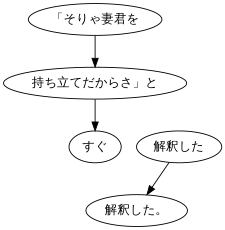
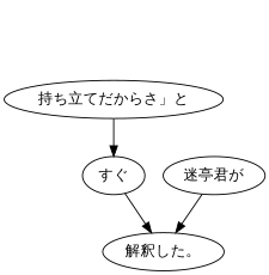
  digraph {
    fontname="Roboto Condensed"
    node [fontname="Roboto Condensed"]
    edge [fontname="Roboto Condensed"]
-   n1 [label="「そりゃ妻君を"]
    n2 [label="持ち立てだからさ」と"]
    n3 [label="すぐ"]
-   n4 [label="解釈した"]
+   n4 [label="迷亭君が"]
    n5 [label="解釈した。"]
-   n1 -> n2
    n2 -> n3
+   n3 -> n5
    n4 -> n5
  }
